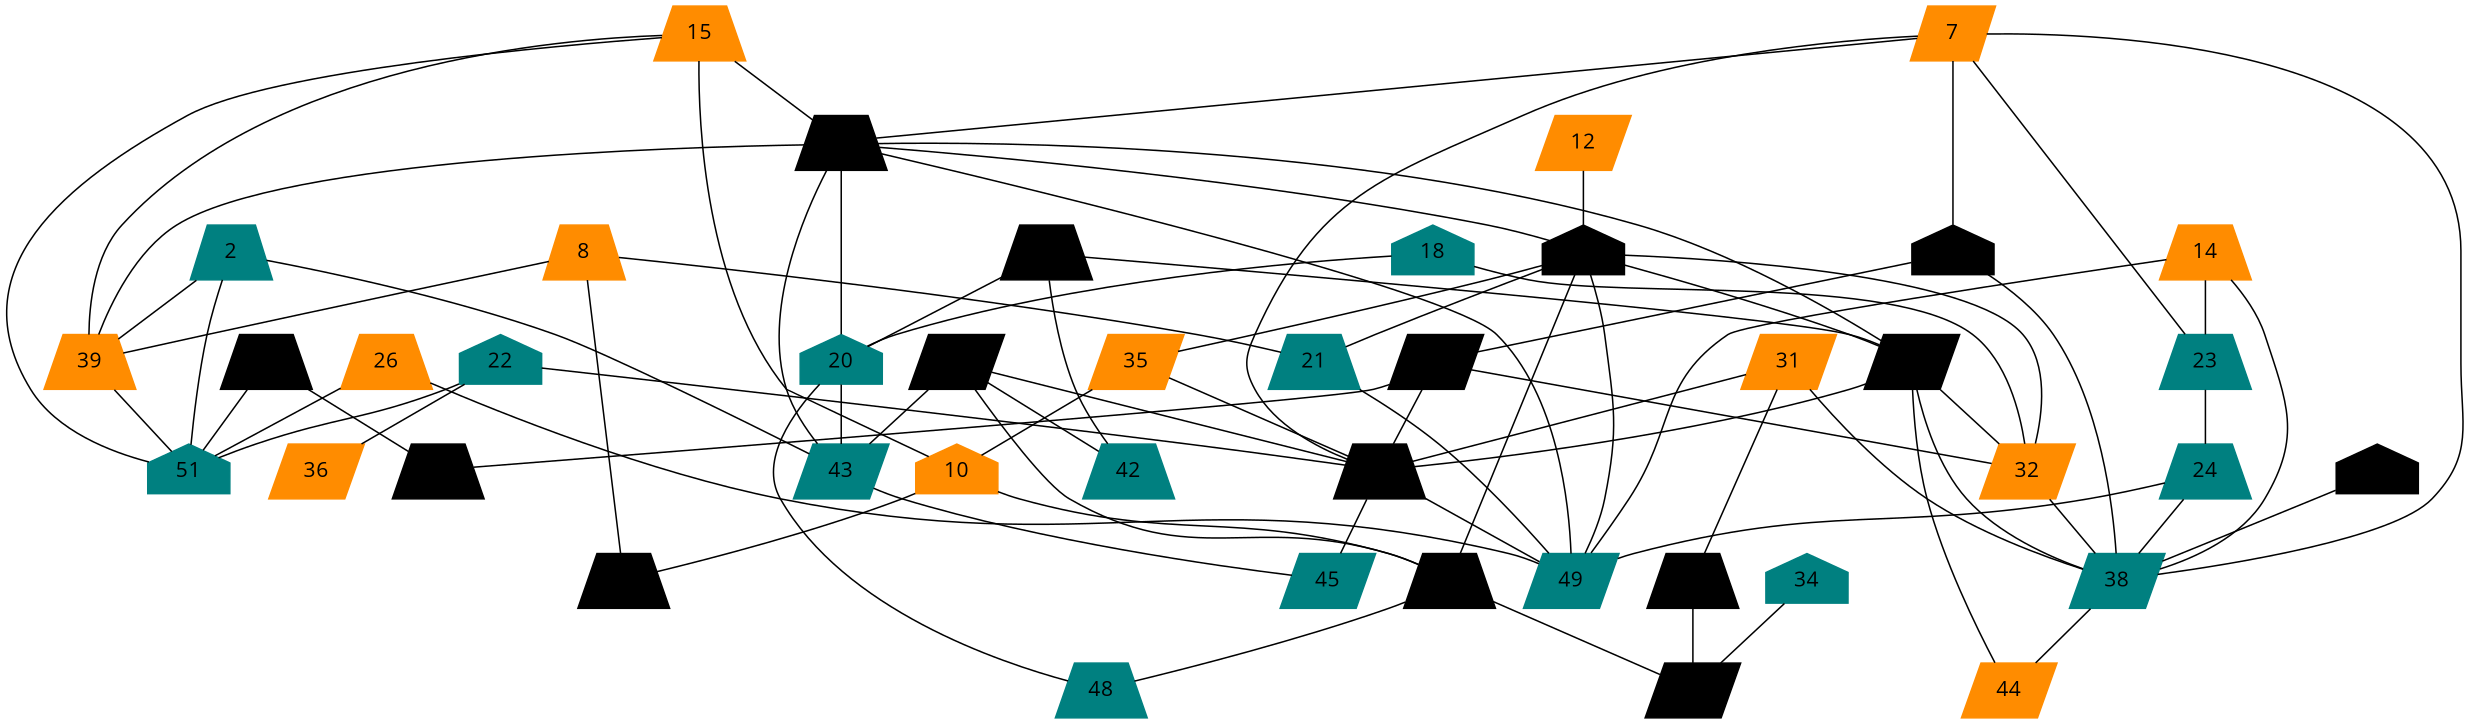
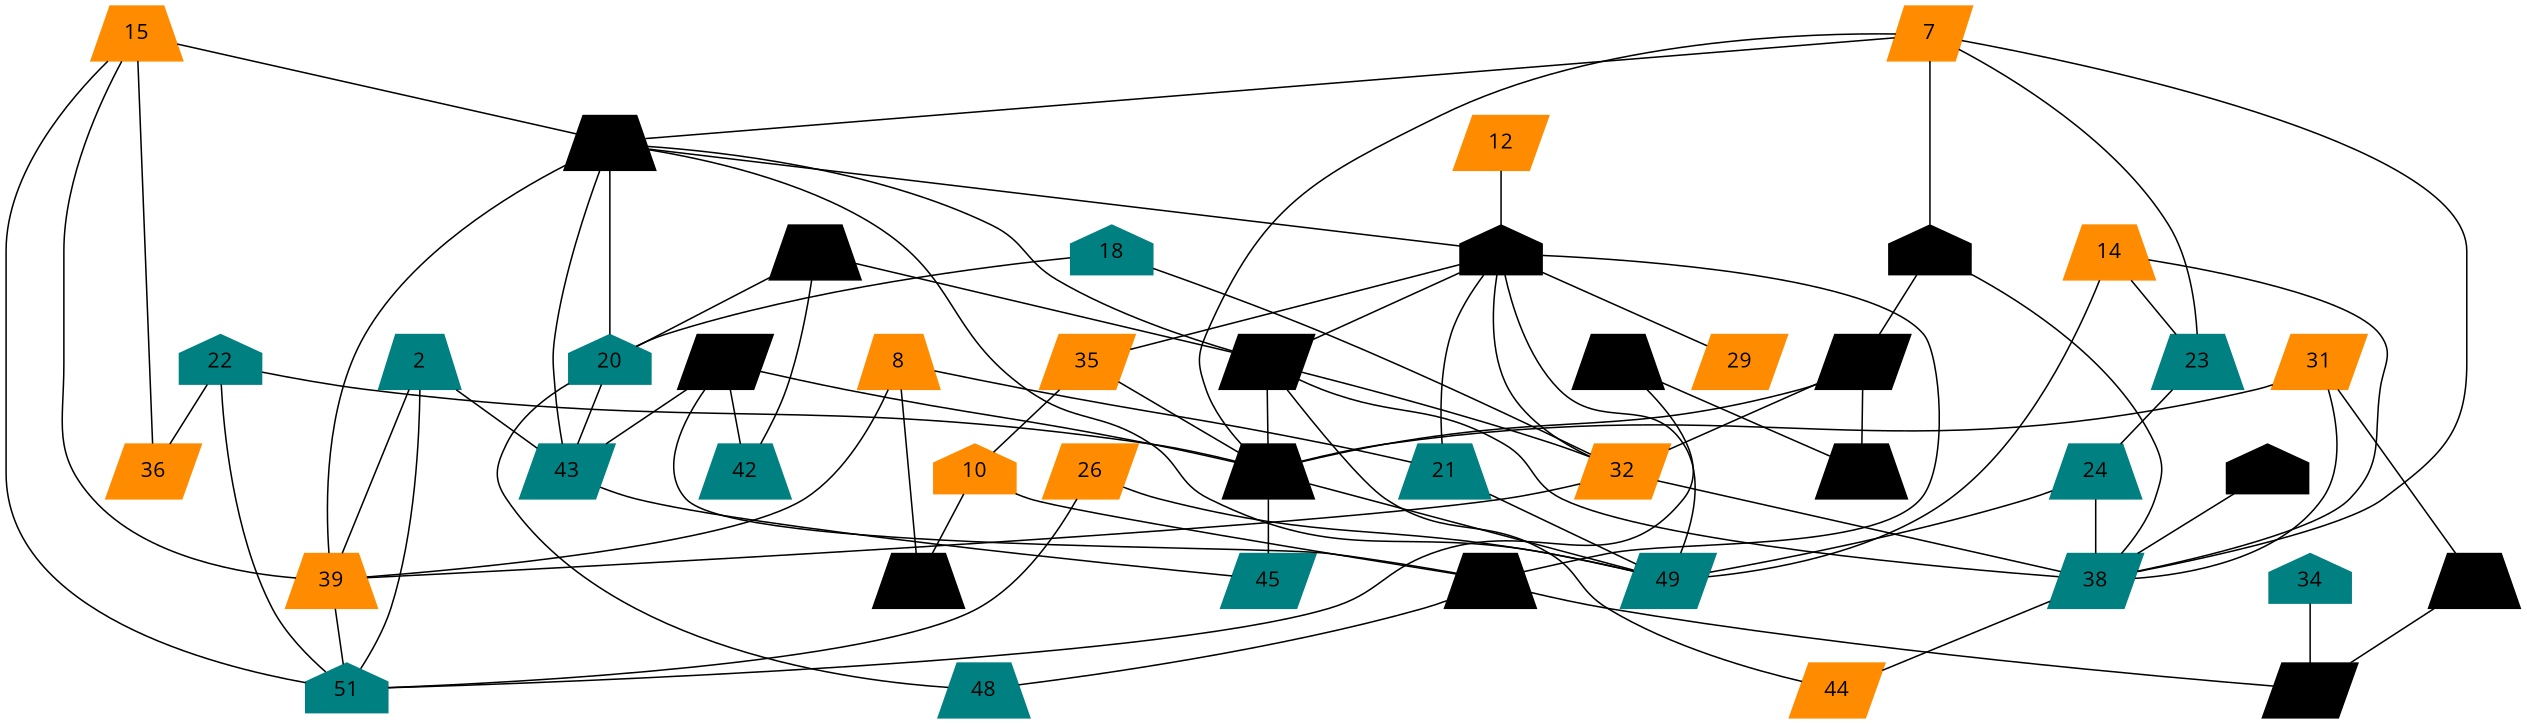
  graph {
    fontname="Open Sans"
    node [color=teal fontname="Open Sans" shape=trapezium style=filled]
    edge [fontname="Open Sans" weight=1.0]
    39 [color=darkorange]
    2
    43 [shape=parallelogram]
    51 [shape=house]
    45 [shape=parallelogram]
    4 [color=black shape=house]
    38 [shape=parallelogram]
    44 [color=darkorange shape=parallelogram]
    7 [color=darkorange shape=parallelogram]
    9 [color=black shape=house]
    16 [color=black]
    23
    37 [color=black]
    27 [color=black shape=parallelogram]
    17 [color=black shape=house]
    49 [shape=parallelogram]
    20 [shape=house]
    30 [color=black shape=parallelogram]
    24
    8 [color=darkorange]
    21
    40 [color=black]
    50 [color=black]
    32 [color=darkorange shape=parallelogram]
    10 [color=darkorange shape=house]
    33 [color=black]
    48
    46 [color=black shape=parallelogram]
    12 [color=darkorange shape=parallelogram]
+   29 [color=darkorange shape=parallelogram]
    35 [color=darkorange shape=parallelogram]
    13 [color=black]
    14 [color=darkorange]
    15 [color=darkorange]
    36 [color=darkorange shape=parallelogram]
    18 [shape=house]
    19 [color=black]
    42
    22 [shape=house]
-   26 [color=darkorange]
+   26 [color=darkorange shape=parallelogram]
    28 [color=black shape=parallelogram]
    31 [color=darkorange shape=parallelogram]
    41 [color=black]
    34 [shape=house]
    39 -- 51
    2 -- 39
    2 -- 43
    2 -- 51
    43 -- 45
    4 -- 38
    38 -- 44
    7 -- 38
    7 -- 9
    7 -- 16
    7 -- 23
    7 -- 37
    9 -- 38
    9 -- 27
    16 -- 39
    16 -- 43
    16 -- 17
    16 -- 49
    16 -- 20
    16 -- 30
    23 -- 24
    37 -- 45 [weight=2.0]
    37 -- 49
    27 -- 37
    27 -- 50
    27 -- 32
    17 -- 49
    17 -- 30
    17 -- 21
    17 -- 32
    17 -- 33 [weight=3.0]
+   17 -- 29
    17 -- 35
    20 -- 43
    20 -- 48
    30 -- 38
    30 -- 44
    30 -- 37 [weight=3.0]
    30 -- 32 [weight=2.0]
    24 -- 38 [weight=2.0]
    24 -- 49
    8 -- 39
    8 -- 21
    8 -- 40
    21 -- 49
+   32 -- 39
    32 -- 38 [weight=2.0]
    10 -- 40
    10 -- 33
    33 -- 48
    33 -- 46
    12 -- 17
    35 -- 37
    35 -- 10
    13 -- 51
    13 -- 50
    14 -- 38
    14 -- 23
    14 -- 49
    15 -- 39
    15 -- 51
    15 -- 16 [weight=2.0]
-   15 -- 10
+   15 -- 36
    18 -- 20
    18 -- 32
    19 -- 20
    19 -- 30
    19 -- 42
    22 -- 51
    22 -- 37
    22 -- 36
    26 -- 51
    26 -- 49
    28 -- 43
    28 -- 37
    28 -- 33
    28 -- 42
    31 -- 38
    31 -- 37 [weight=2.0]
    31 -- 41
    41 -- 46
    34 -- 46
  }
